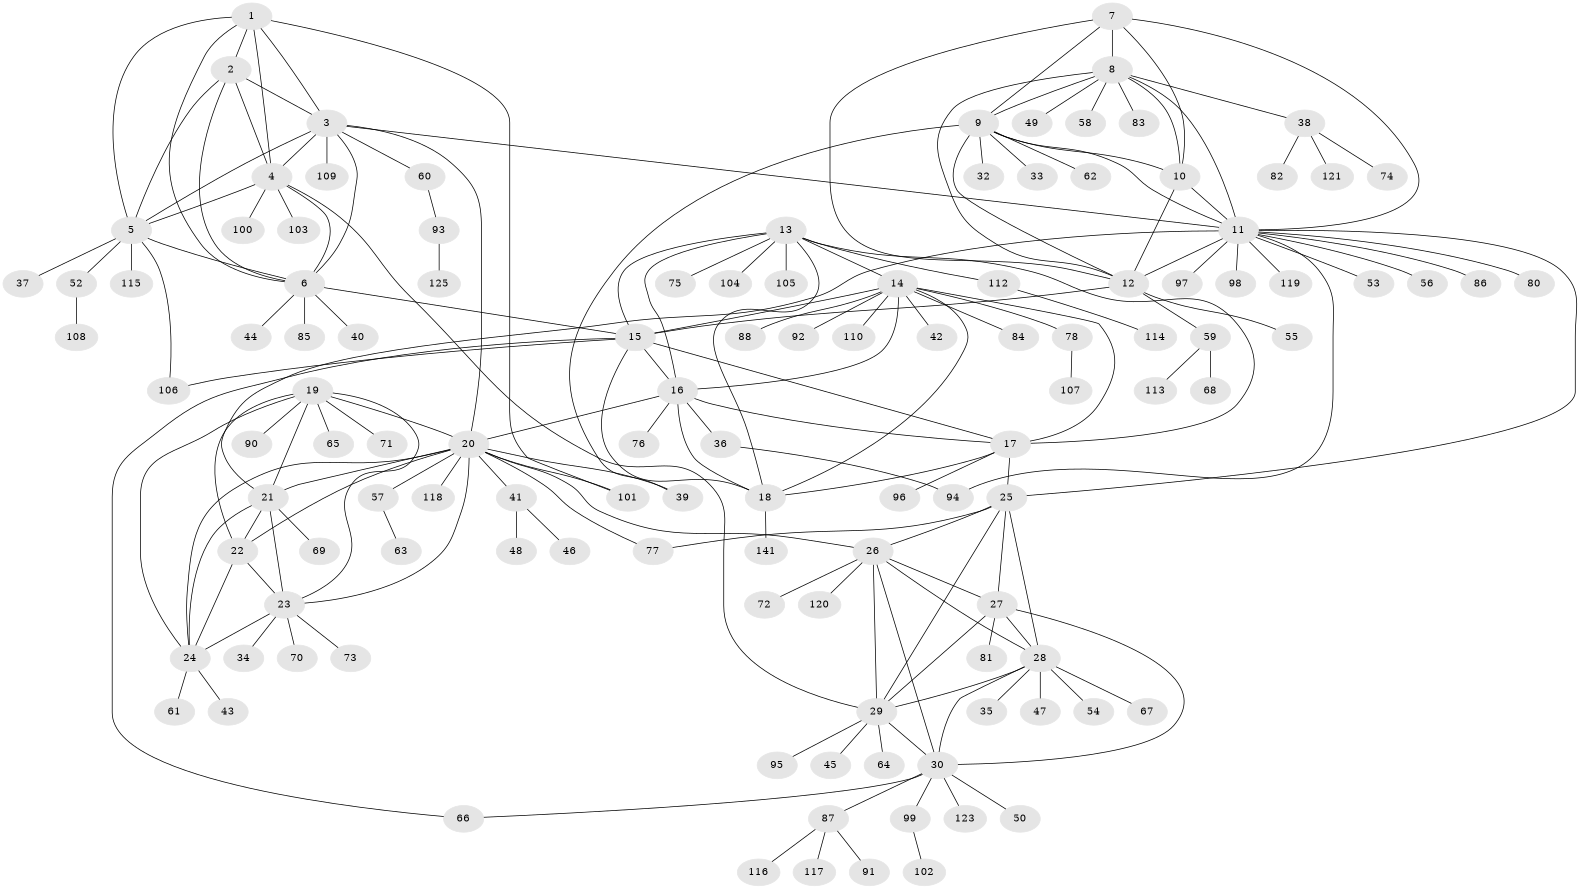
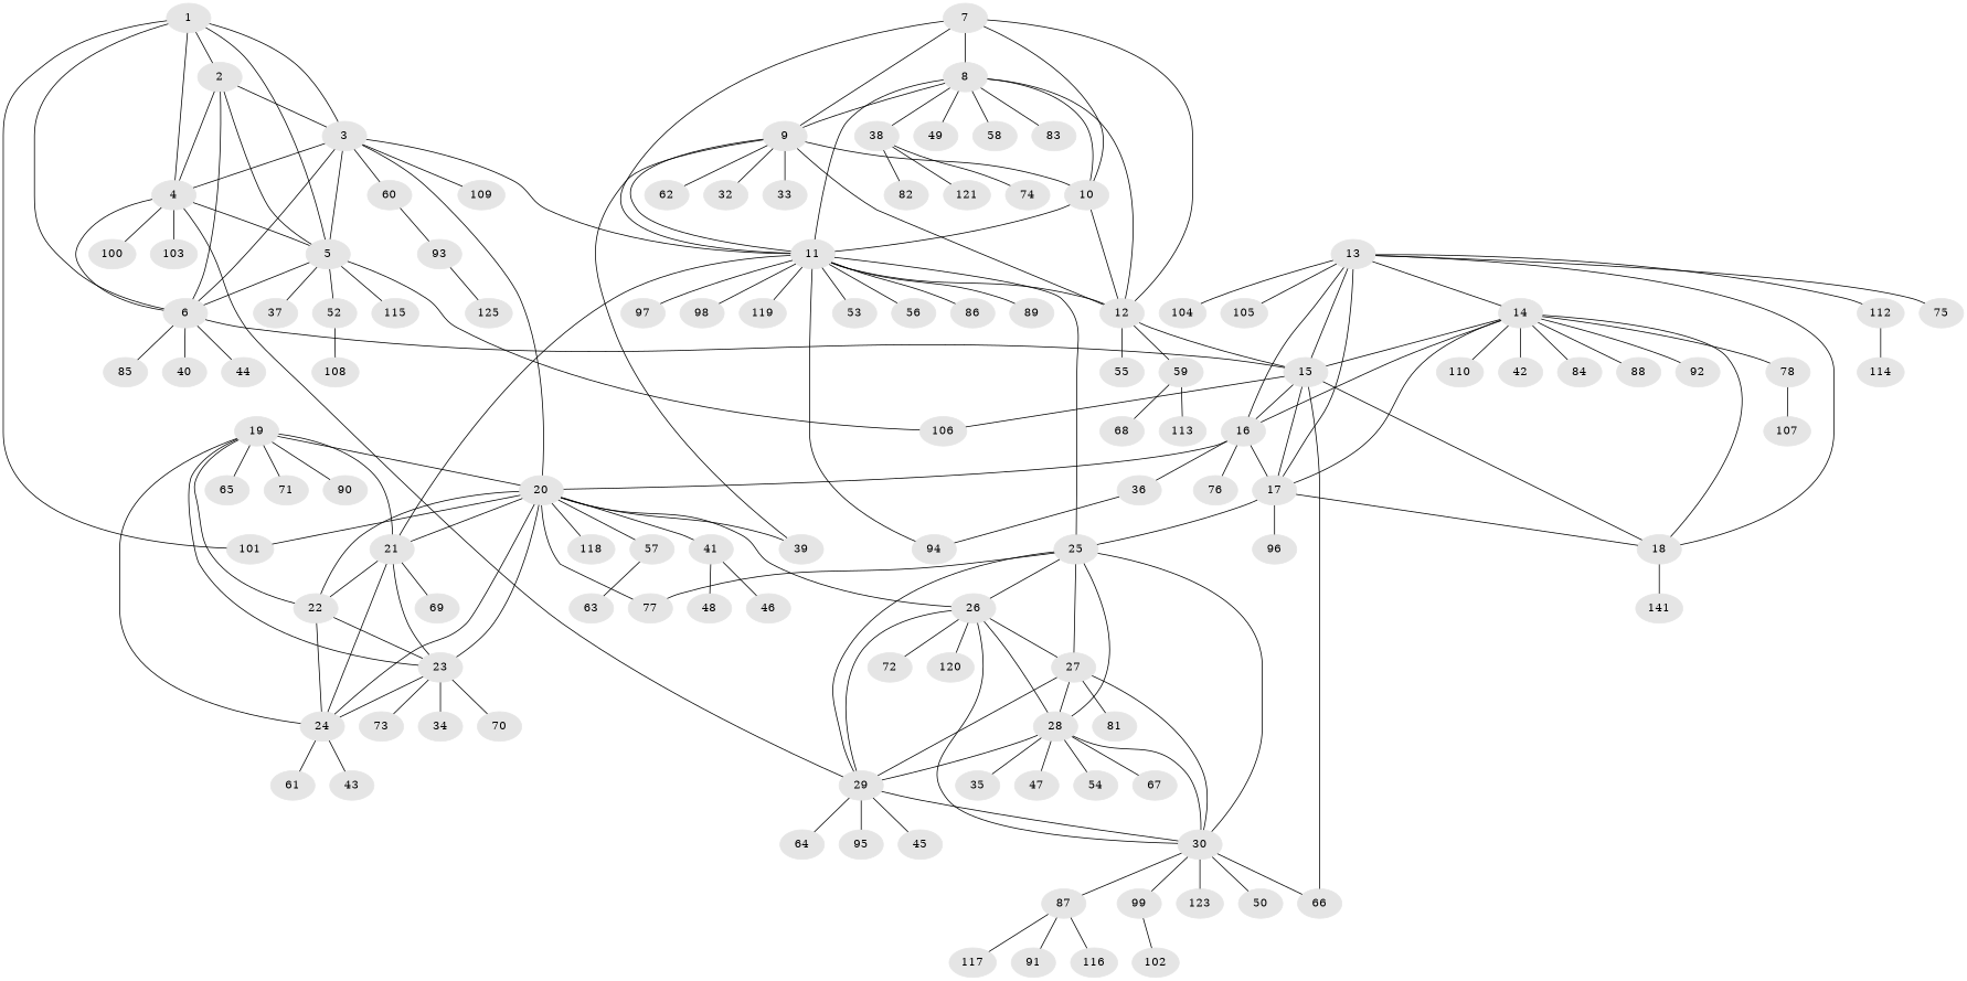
  graph {
    node [color=gray90 style=filled]
    1
    2
    3
    4
    5
    6
    101
    11
    20
    60
    109
    29
    100
    103
    37
    52
    106
    115
    15
    40
    44
    85
    12
    21
    25
    53
    56
    86
-   89 [label=80]
+   89
    94
    97
    98
    119
    39
    22
    23
    24
    26
    41
    57
    77
    118
    93
    30
    45
    64
    95
    108
    16
    17
    18
    66
    7
    8
    9
    10
    38
    49
    58
    83
    32
    33
    62
    55
    59
    74
    82
    121
    69
    27
    28
    68
    113
    13
    14
    75
    104
    105
    112
    42
    78
    84
    88
    92
    110
    36
    76
    96
    n89 [label=141]
    114
    107
    19
    65
    71
    90
    34
    70
    73
    43
    61
    72
    120
    46
    48
    63
    81
    35
    47
    54
    67
    50
    87
    99
    123
    91
    116
    117
    102
    n119 [label=125]
    1 -- 2
    1 -- 3
    1 -- 4
    1 -- 5
    1 -- 6
    1 -- 101
    2 -- 3
    2 -- 4
    2 -- 5
    2 -- 6
    3 -- 4
    3 -- 5
    3 -- 6
    3 -- 11
    3 -- 20
    3 -- 60
    3 -- 109
    4 -- 5
    4 -- 6
    4 -- 29
    4 -- 100
    4 -- 103
    5 -- 6
    5 -- 37
    5 -- 52
    5 -- 106
    5 -- 115
    6 -- 15
    6 -- 40
    6 -- 44
    6 -- 85
    11 -- 12
    11 -- 21
    11 -- 25
    11 -- 53
    11 -- 56
    11 -- 86
    11 -- 89
    11 -- 94
    11 -- 97
    11 -- 98
    11 -- 119
    20 -- 101
    20 -- 21
    20 -- 39
    20 -- 22
    20 -- 23
    20 -- 24
    20 -- 26
    20 -- 41
    20 -- 57
    20 -- 77
    20 -- 118
    60 -- 93
    29 -- 30
    29 -- 45
    29 -- 64
    29 -- 95
    52 -- 108
    15 -- 106
    15 -- 16
    15 -- 17
    15 -- 18
    15 -- 66
    12 -- 15
    12 -- 55
    12 -- 59
    21 -- 22
    21 -- 23
    21 -- 24
    21 -- 69
    25 -- 29
    25 -- 26
    25 -- 77
+   25 -- 30
    25 -- 27
    25 -- 28
    22 -- 23
    22 -- 24
    23 -- 24
    23 -- 34
    23 -- 70
    23 -- 73
    24 -- 43
    24 -- 61
    26 -- 29
    26 -- 30
    26 -- 27
    26 -- 28
    26 -- 72
    26 -- 120
    41 -- 46
    41 -- 48
    57 -- 63
    93 -- n119
    30 -- 66
    30 -- 50
    30 -- 87
    30 -- 99
    30 -- 123
    16 -- 20
    16 -- 17
-   16 -- 18
    16 -- 36
    16 -- 76
    17 -- 25
    17 -- 18
    17 -- 96
    18 -- n89
    7 -- 11
    7 -- 12
    7 -- 8
    7 -- 9
    7 -- 10
    8 -- 11
    8 -- 12
    8 -- 9
    8 -- 10
    8 -- 38
    8 -- 49
    8 -- 58
    8 -- 83
    9 -- 11
    9 -- 12
    9 -- 39
    9 -- 10
    9 -- 32
    9 -- 33
    9 -- 62
    10 -- 11
    10 -- 12
    38 -- 74
    38 -- 82
    38 -- 121
    59 -- 68
    59 -- 113
    27 -- 29
    27 -- 30
    27 -- 28
    27 -- 81
    28 -- 29
    28 -- 30
    28 -- 35
    28 -- 47
    28 -- 54
    28 -- 67
    13 -- 15
    13 -- 16
    13 -- 17
    13 -- 18
    13 -- 14
    13 -- 75
    13 -- 104
    13 -- 105
    13 -- 112
    14 -- 15
    14 -- 16
    14 -- 17
    14 -- 18
    14 -- 42
    14 -- 78
    14 -- 84
    14 -- 88
    14 -- 92
    14 -- 110
    112 -- 114
    78 -- 107
    36 -- 94
    19 -- 20
    19 -- 21
    19 -- 22
    19 -- 23
    19 -- 24
    19 -- 65
    19 -- 71
    19 -- 90
    87 -- 91
    87 -- 116
    87 -- 117
    99 -- 102
  }
